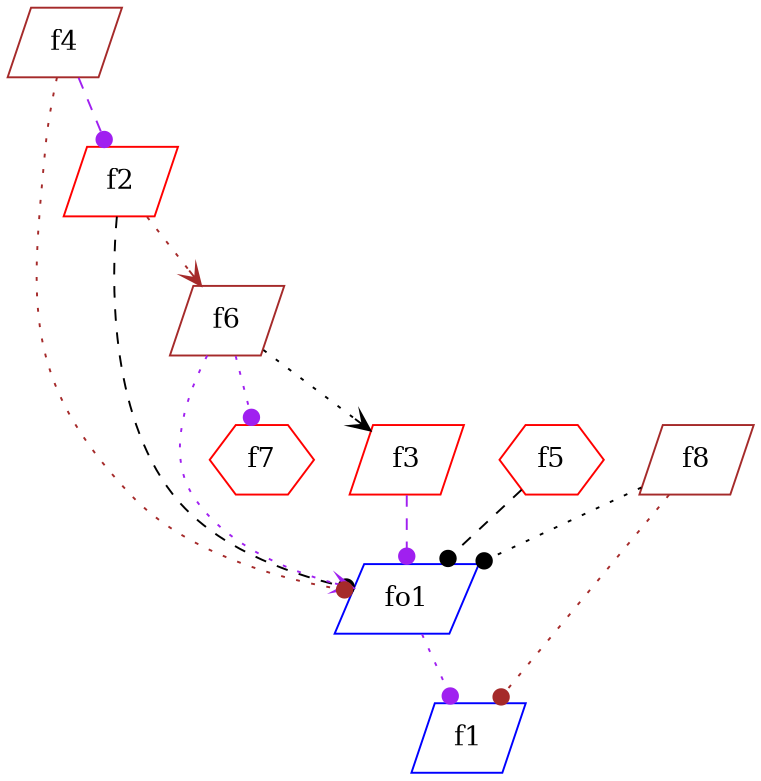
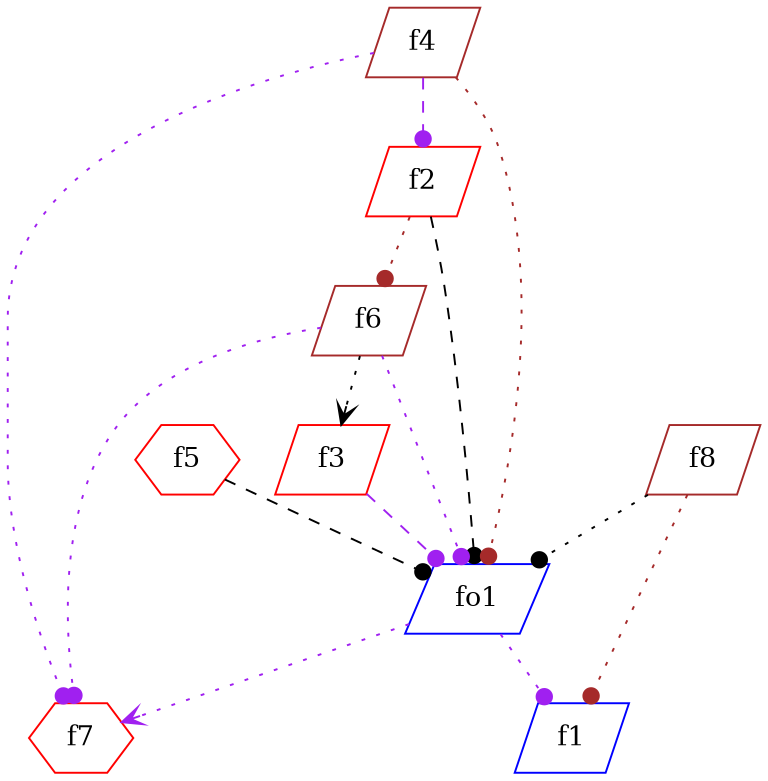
  strict digraph {
    fontname="DejaVu Serif"
    node [color=red fontname="DejaVu Serif" shape=parallelogram]
    edge [arrowhead=dot color=purple fontname="DejaVu Serif" style=dotted weight=2]
    f1 [color=blue]
    fo1 [color=blue]
    f7 [shape=hexagon]
    f2
    f6 [color=brown]
    f3
    f4 [color=brown]
    f5 [shape=hexagon]
    f8 [color=brown]
    fo1 -> f1
+   fo1 -> f7 [arrowhead=vee]
    f2 -> fo1 [color=black style=dashed]
-   f2 -> f6 [arrowhead=vee color=brown]
-   f6 -> fo1 [arrowhead=vee]
+   f2 -> f6 [color=brown]
+   f6 -> fo1
    f6 -> f7
    f6 -> f3 [arrowhead=vee color=black]
    f3 -> fo1 [style=dashed]
    f4 -> fo1 [color=brown]
+   f4 -> f7
    f4 -> f2 [style=dashed]
    f5 -> fo1 [color=black style=dashed]
    f8 -> f1 [color=brown]
    f8 -> fo1 [color=black]
  }
